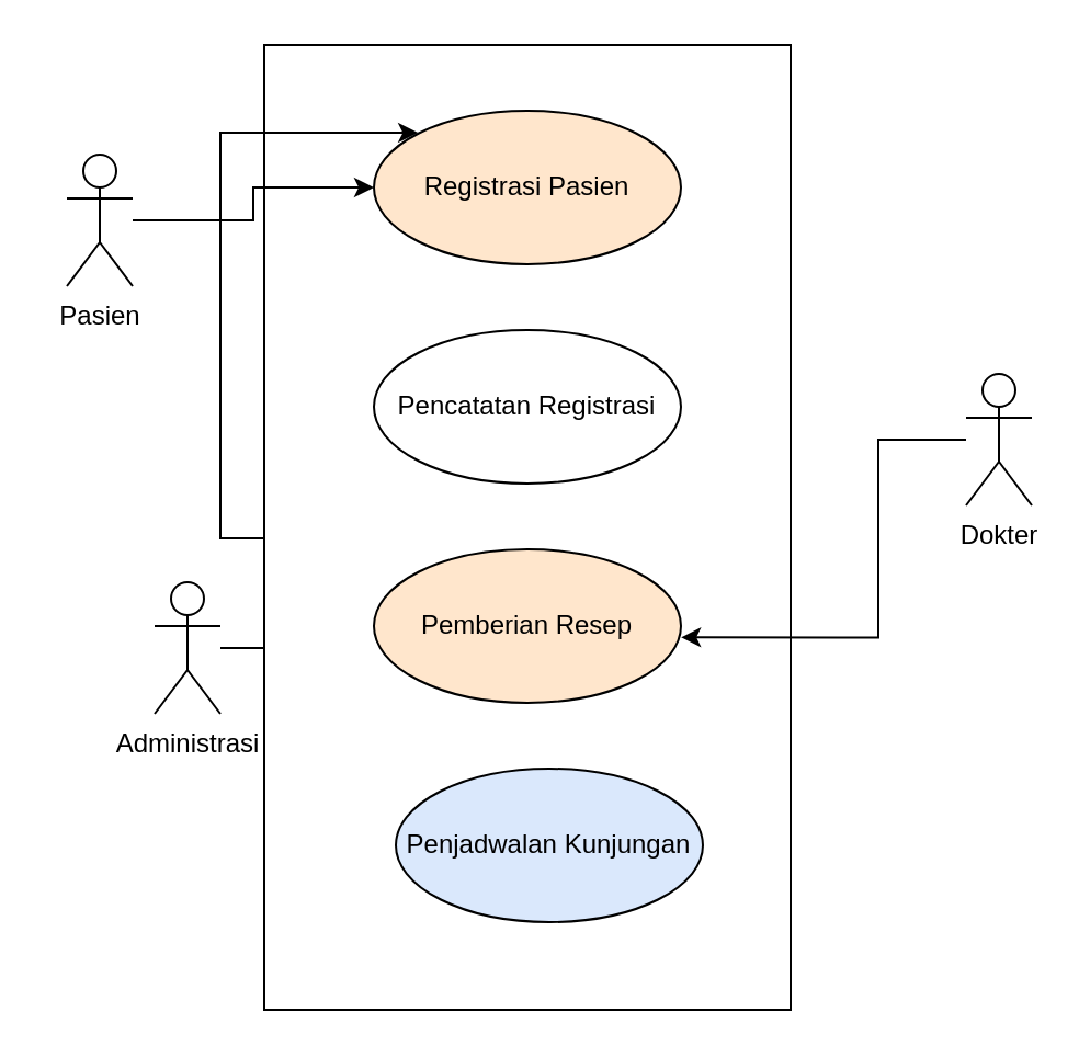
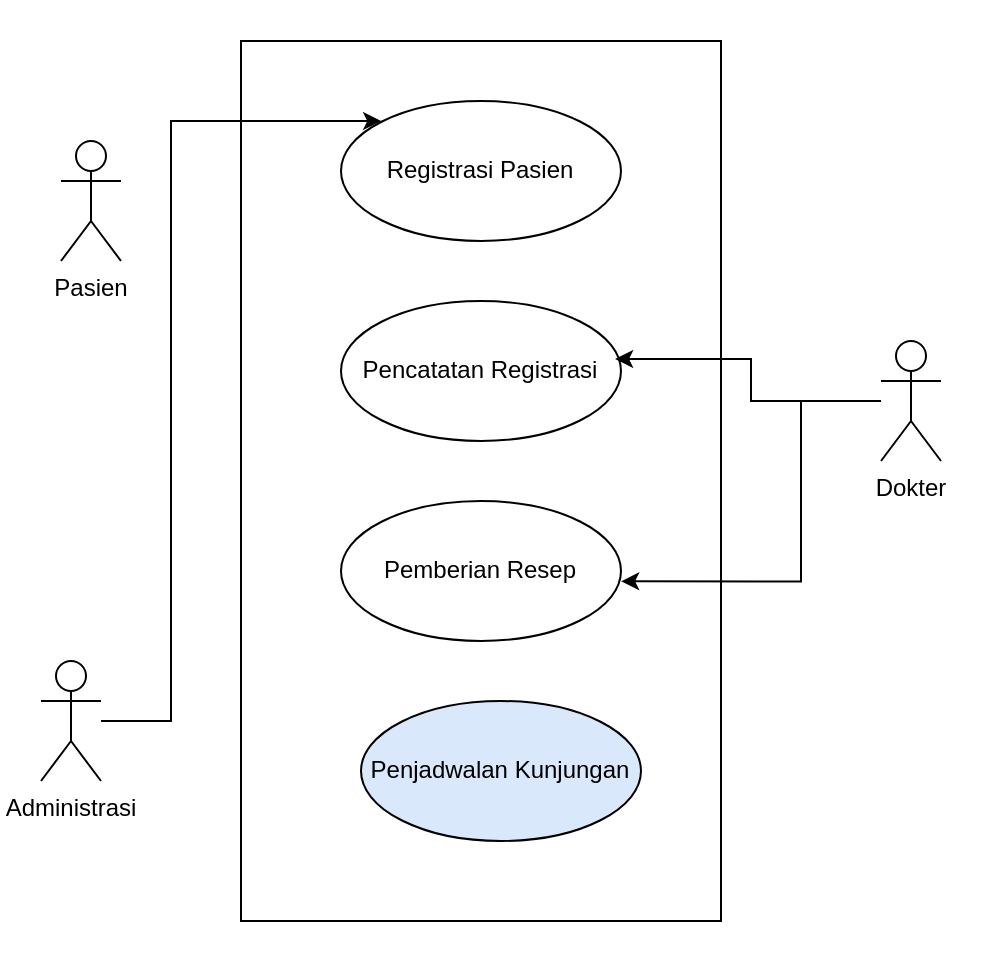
  <mxCell id="0" />
  <mxCell id="1" parent="0" />
  <mxCell id="2" value="" style="verticalLabelPosition=bottom;verticalAlign=top;html=1;shape=mxgraph.basic.rect;fillColor2=none;strokeWidth=1;size=20;indent=5;" vertex="1" parent="1"><mxGeometry x="120" y="20" width="240" height="440" as="geometry" /></mxCell>
- <mxCell id="3" style="edgeStyle=orthogonalEdgeStyle;rounded=0;orthogonalLoop=1;jettySize=auto;html=1;" edge="1" parent="1" source="4" target="7"><mxGeometry relative="1" as="geometry" /></mxCell>
  <mxCell id="4" value="Pasien" style="shape=umlActor;verticalLabelPosition=bottom;verticalAlign=top;html=1;" vertex="1" parent="1"><mxGeometry x="30" y="70" width="30" height="60" as="geometry" /></mxCell>
- <mxCell id="5" value="Administrasi" style="shape=umlActor;verticalLabelPosition=bottom;verticalAlign=top;html=1;" vertex="1" parent="1"><mxGeometry x="70" y="265" width="30" height="60" as="geometry" /></mxCell>
+ <mxCell id="5" value="Administrasi" style="shape=umlActor;verticalLabelPosition=bottom;verticalAlign=top;html=1;" vertex="1" parent="1"><mxGeometry x="20" y="330" width="30" height="60" as="geometry" /></mxCell>
  <mxCell id="6" value="Dokter" style="shape=umlActor;verticalLabelPosition=bottom;verticalAlign=top;html=1;" vertex="1" parent="1"><mxGeometry x="440" y="170" width="30" height="60" as="geometry" /></mxCell>
- <mxCell id="7" value="Registrasi Pasien" style="ellipse;whiteSpace=wrap;html=1;fillColor=#ffe6cc;" vertex="1" parent="1"><mxGeometry x="170" y="50" width="140" height="70" as="geometry" /></mxCell>
+ <mxCell id="7" value="Registrasi Pasien" style="ellipse;whiteSpace=wrap;html=1;" vertex="1" parent="1"><mxGeometry x="170" y="50" width="140" height="70" as="geometry" /></mxCell>
  <mxCell id="8" value="Pencatatan Registrasi" style="ellipse;whiteSpace=wrap;html=1;" vertex="1" parent="1"><mxGeometry x="170" y="150" width="140" height="70" as="geometry" /></mxCell>
- <mxCell id="9" value="Pemberian Resep" style="ellipse;whiteSpace=wrap;html=1;fillColor=#ffe6cc;" vertex="1" parent="1"><mxGeometry x="170" y="250" width="140" height="70" as="geometry" /></mxCell>
+ <mxCell id="9" value="Pemberian Resep" style="ellipse;whiteSpace=wrap;html=1;" vertex="1" parent="1"><mxGeometry x="170" y="250" width="140" height="70" as="geometry" /></mxCell>
  <mxCell id="10" value="Penjadwalan Kunjungan" style="ellipse;whiteSpace=wrap;html=1;fillColor=#dae8fc;" vertex="1" parent="1"><mxGeometry x="180" y="350" width="140" height="70" as="geometry" /></mxCell>
+ <mxCell id="11" style="edgeStyle=orthogonalEdgeStyle;rounded=0;orthogonalLoop=1;jettySize=auto;html=1;entryX=0.979;entryY=0.414;entryDx=0;entryDy=0;entryPerimeter=0;" edge="1" parent="1" source="6" target="8"><mxGeometry relative="1" as="geometry" /></mxCell>
  <mxCell id="12" style="edgeStyle=orthogonalEdgeStyle;rounded=0;orthogonalLoop=1;jettySize=auto;html=1;entryX=0.792;entryY=0.614;entryDx=0;entryDy=0;entryPerimeter=0;" edge="1" parent="1" source="6" target="2"><mxGeometry relative="1" as="geometry" /></mxCell>
  <mxCell id="13" style="edgeStyle=orthogonalEdgeStyle;rounded=0;orthogonalLoop=1;jettySize=auto;html=1;entryX=0.292;entryY=0.091;entryDx=0;entryDy=0;entryPerimeter=0;" edge="1" parent="1" source="5" target="2"><mxGeometry relative="1" as="geometry" /></mxCell>
